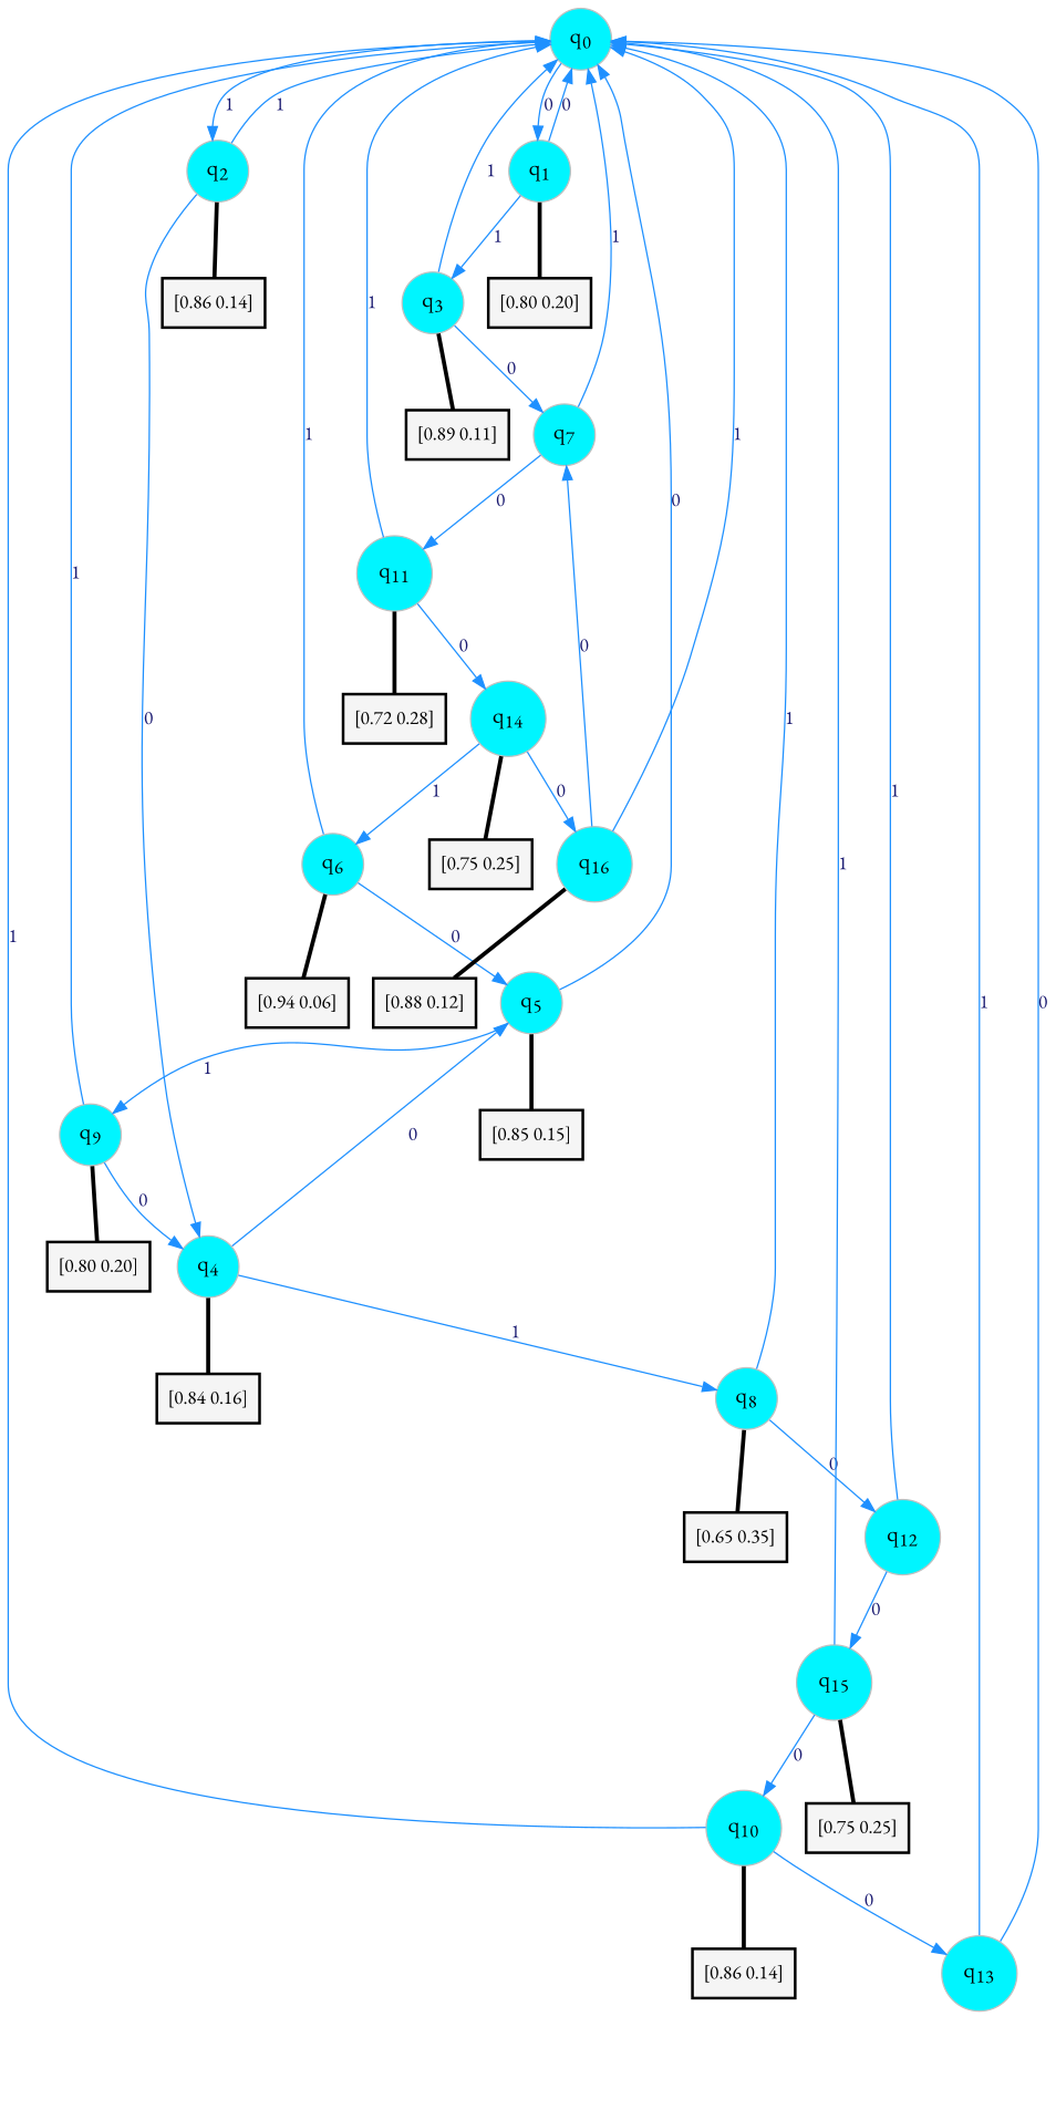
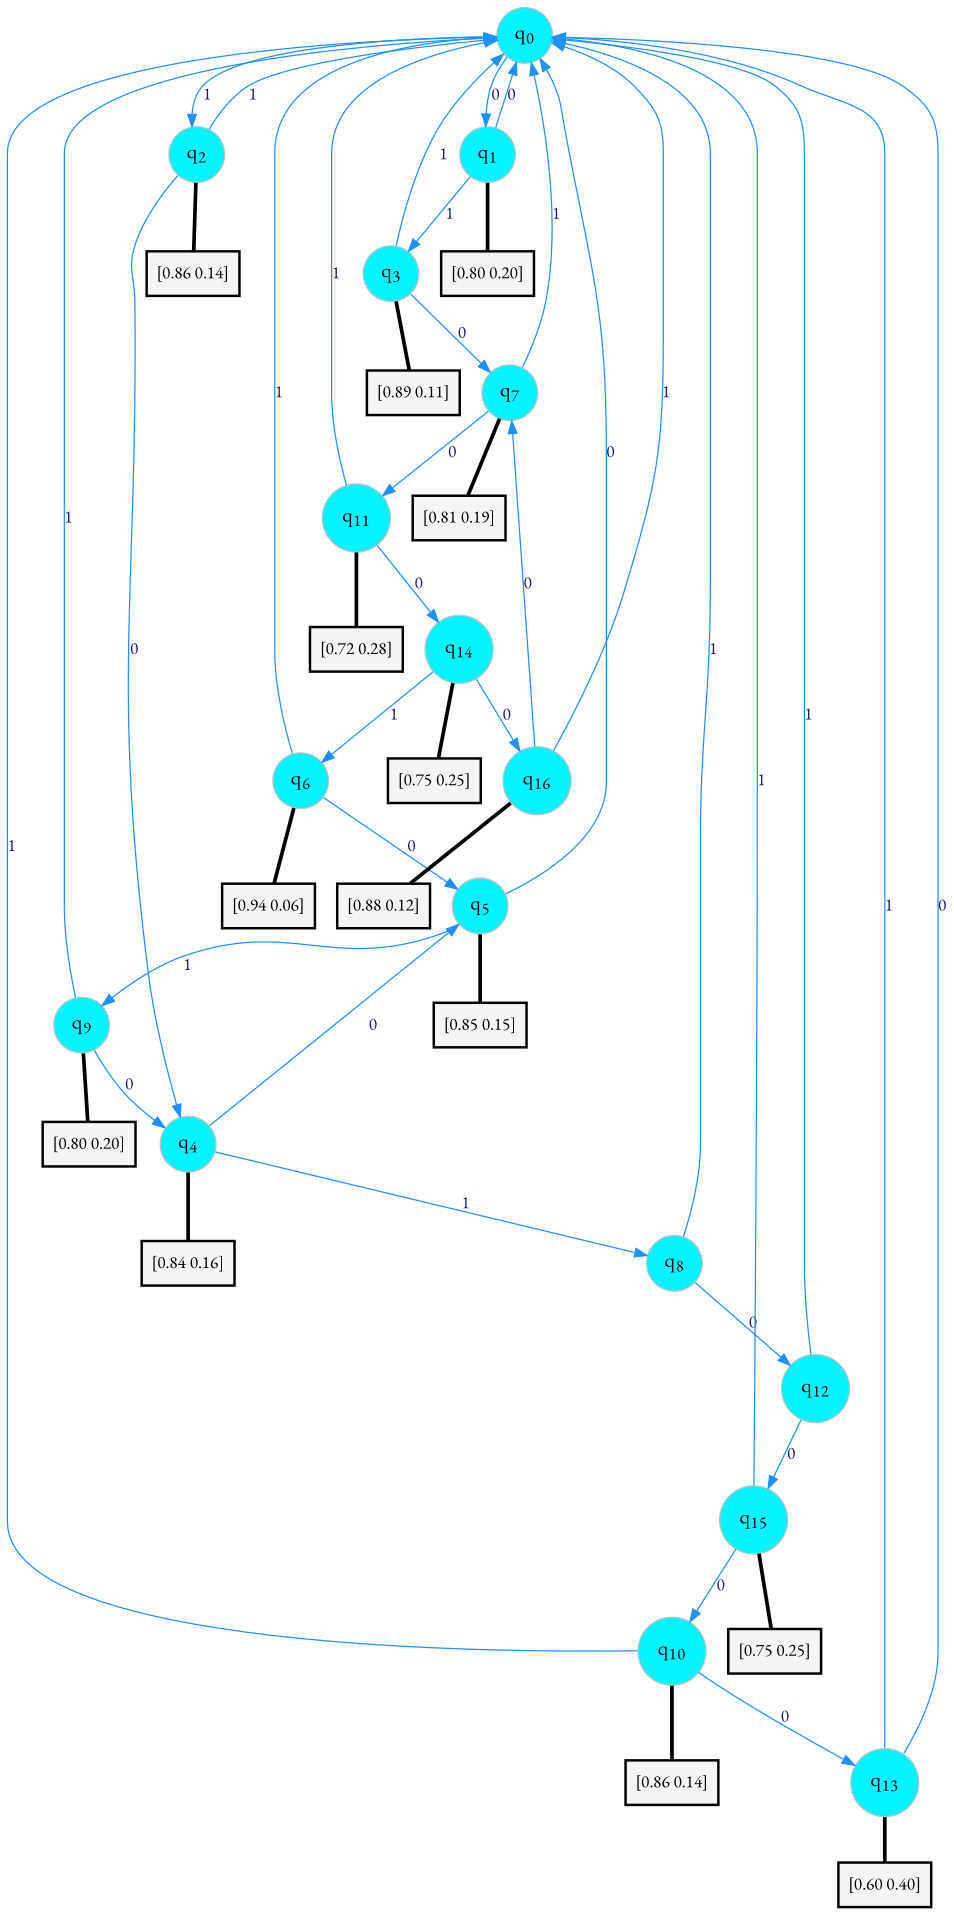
  digraph {
    fontname="EB Garamond"
    rankdir=TD
    node [color=gray fillcolor=turquoise1 fontcolor=black fontname="EB Garamond" fontsize=16 fontweight=bold shape=circle style=filled]
    edge [arrowsize=1 color=dodgerblue1 fontcolor=midnightblue fontname="EB Garamond" fontweight=bold penwidth=1 style=solid weight=20]
    n1 [label=<q<SUB>0</SUB>>]
    n2 [label=<q<SUB>1</SUB>>]
    n3 [label=<q<SUB>2</SUB>>]
    n4 [label=<q<SUB>3</SUB>>]
    n5 [color=black fillcolor=whitesmoke fontsize=14 label="[0.80 0.20]" penwidth=2 shape=box]
    n6 [label=<q<SUB>4</SUB>>]
    n7 [color=black fillcolor=whitesmoke fontsize=14 label="[0.86 0.14]" penwidth=2 shape=box]
    n8 [label=<q<SUB>7</SUB>>]
    n9 [color=black fillcolor=whitesmoke fontsize=14 label="[0.89 0.11]" penwidth=2 shape=box]
    n10 [label=<q<SUB>5</SUB>>]
    n11 [label=<q<SUB>8</SUB>>]
    n12 [color=black fillcolor=whitesmoke fontsize=14 label="[0.84 0.16]" penwidth=2 shape=box]
    n13 [label=<q<SUB>11</SUB>>]
+   n14 [color=black fillcolor=whitesmoke fontsize=14 label="[0.81 0.19]" penwidth=2 shape=box]
    n15 [label=<q<SUB>9</SUB>>]
    n16 [color=black fillcolor=whitesmoke fontsize=14 label="[0.85 0.15]" penwidth=2 shape=box]
    n17 [label=<q<SUB>12</SUB>>]
-   n18 [color=black fillcolor=whitesmoke fontsize=14 label="[0.65 0.35]" penwidth=2 shape=box]
    n19 [color=black fillcolor=whitesmoke fontsize=14 label="[0.80 0.20]" penwidth=2 shape=box]
    n20 [label=<q<SUB>6</SUB>>]
    n21 [color=black fillcolor=whitesmoke fontsize=14 label="[0.94 0.06]" penwidth=2 shape=box]
    n22 [label=<q<SUB>14</SUB>>]
    n23 [color=black fillcolor=whitesmoke fontsize=14 label="[0.72 0.28]" penwidth=2 shape=box]
    n24 [label=<q<SUB>15</SUB>>]
    n25 [label=<q<SUB>10</SUB>>]
    n26 [label=<q<SUB>13</SUB>>]
    n27 [color=black fillcolor=whitesmoke fontsize=14 label="[0.86 0.14]" penwidth=2 shape=box]
+   n28 [color=black fillcolor=whitesmoke fontsize=14 label="[0.60 0.40]" penwidth=2 shape=box]
    n29 [label=<q<SUB>16</SUB>>]
    n30 [color=black fillcolor=whitesmoke fontsize=14 label="[0.75 0.25]" penwidth=2 shape=box]
    n31 [color=black fillcolor=whitesmoke fontsize=14 label="[0.75 0.25]" penwidth=2 shape=box]
    n32 [color=black fillcolor=whitesmoke fontsize=14 label="[0.88 0.12]" penwidth=2 shape=box]
    n1 -> n2 [label=0]
    n1 -> n3 [label=1]
    n2 -> n1 [label=0]
    n2 -> n4 [label=1]
    n2 -> n5 [arrowhead=none color=black penwidth=3]
    n3 -> n1 [label=1]
    n3 -> n6 [label=0]
    n3 -> n7 [arrowhead=none color=black penwidth=3]
    n4 -> n1 [label=1]
    n4 -> n8 [label=0]
    n4 -> n9 [arrowhead=none color=black penwidth=3]
    n6 -> n10 [label=0]
    n6 -> n11 [label=1]
    n6 -> n12 [arrowhead=none color=black penwidth=3]
    n8 -> n1 [label=1]
    n8 -> n13 [label=0]
+   n8 -> n14 [arrowhead=none color=black penwidth=3]
    n10 -> n1 [label=0]
    n10 -> n15 [label=1]
    n10 -> n16 [arrowhead=none color=black penwidth=3]
    n11 -> n1 [label=1]
    n11 -> n17 [label=0]
-   n11 -> n18 [arrowhead=none color=black penwidth=3]
    n13 -> n1 [label=1]
    n13 -> n22 [label=0]
    n13 -> n23 [arrowhead=none color=black penwidth=3]
    n15 -> n1 [label=1]
    n15 -> n6 [label=0]
    n15 -> n19 [arrowhead=none color=black penwidth=3]
    n17 -> n1 [label=1]
    n17 -> n24 [label=0]
    n20 -> n1 [label=1]
    n20 -> n10 [label=0]
    n20 -> n21 [arrowhead=none color=black penwidth=3]
    n22 -> n20 [label=1]
    n22 -> n29 [label=0]
    n22 -> n30 [arrowhead=none color=black penwidth=3]
    n24 -> n1 [label=1]
    n24 -> n25 [label=0]
    n24 -> n31 [arrowhead=none color=black penwidth=3]
    n25 -> n1 [label=1]
    n25 -> n26 [label=0]
    n25 -> n27 [arrowhead=none color=black penwidth=3]
    n26 -> n1 [label=0]
    n26 -> n1 [label=1]
+   n26 -> n28 [arrowhead=none color=black penwidth=3]
    n29 -> n1 [label=1]
    n29 -> n8 [label=0]
    n29 -> n32 [arrowhead=none color=black penwidth=3]
  }
